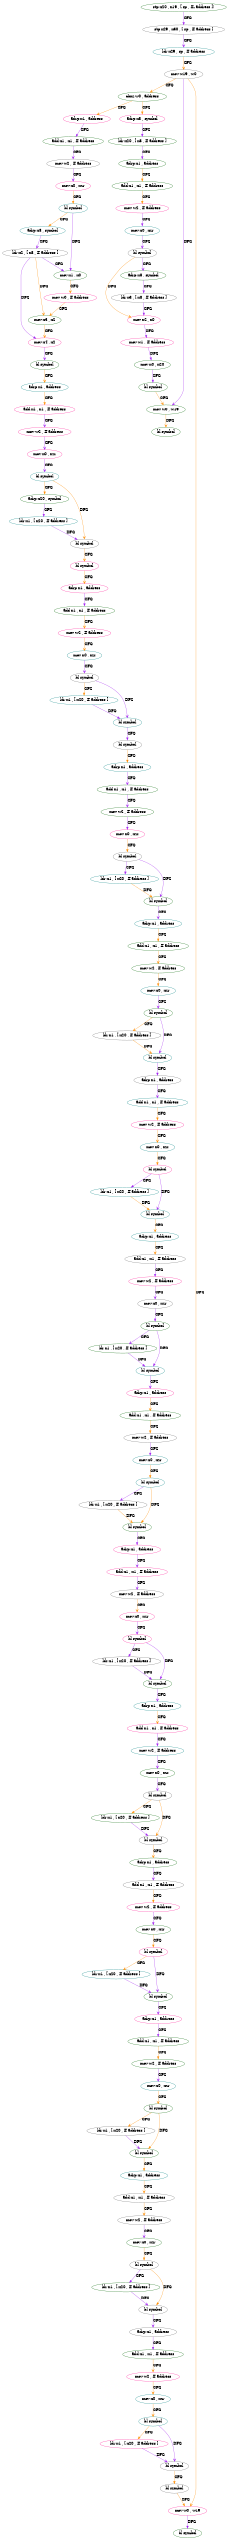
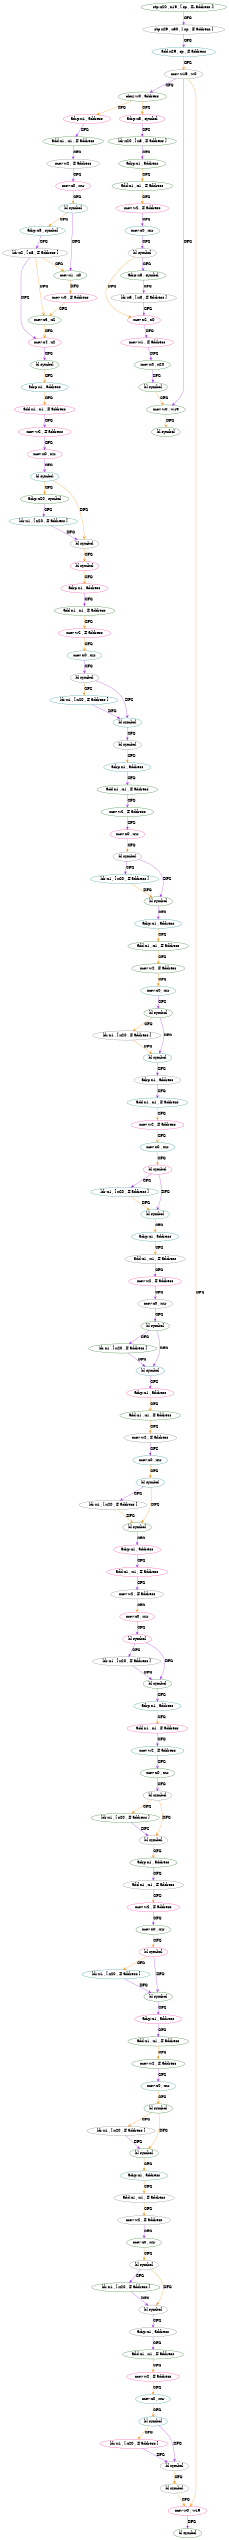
  digraph {
    node [color=darkgreen]
    edge [arrowhead=vee color=purple]
    n1 [label="stp x20 , x19 , [ sp , #- address ]!"]
    n2 [color=gray40 label="stp x29 , x30 , [ sp , # address ]"]
-   n3 [color=teal label="ldr x29 , sp , # address"]
+   n3 [color=teal label="add x29 , sp , # address"]
    n4 [color=gray40 label="mov w19 , w0"]
    n5 [label="cbnz w0 , address"]
    n6 [label="mov w0 , w19"]
    n7 [color=deeppink label="mov w0 , w19"]
    n8 [color=deeppink label="adrp x8 , symbol"]
    n9 [color=deeppink label="adrp x1 , address"]
    n10 [label="bl symbol"]
    n11 [label="bl symbol"]
    n12 [label="ldr x20 , [ x8 , # address ]"]
    n13 [label="add x1 , x1 , # address"]
    n14 [label="adrp x1 , address"]
    n15 [color=gray40 label="mov w2 , # address"]
    n16 [label="add x1 , x1 , # address"]
    n17 [color=deeppink label="mov w2 , # address"]
    n18 [color=teal label="mov x0 , xzr"]
    n19 [color=gray40 label="bl symbol"]
    n20 [label="adrp x8 , symbol"]
    n21 [color=deeppink label="mov x2 , x0"]
    n22 [color=gray40 label="ldr x3 , [ x8 , # address ]"]
    n23 [color=deeppink label="mov w1 , # address"]
    n24 [label="mov x0 , x20"]
    n25 [label="bl symbol"]
    n26 [color=deeppink label="mov x0 , xzr"]
    n27 [color=teal label="bl symbol"]
    n28 [color=teal label="adrp x8 , symbol"]
    n29 [label="mov x1 , x0"]
    n30 [color=gray40 label="ldr x2 , [ x8 , # address ]"]
    n31 [color=deeppink label="mov w0 , # address"]
    n32 [label="mov x3 , x2"]
    n33 [color=deeppink label="mov x4 , x2"]
    n34 [label="bl symbol"]
    n35 [color=teal label="adrp x1 , address"]
    n36 [color=deeppink label="add x1 , x1 , # address"]
    n37 [color=deeppink label="mov w2 , # address"]
    n38 [color=deeppink label="mov x0 , xzr"]
    n39 [color=teal label="bl symbol"]
    n40 [label="adrp x20 , symbol"]
    n41 [color=gray40 label="bl symbol"]
    n42 [color=teal label="ldr x1 , [ x20 , # address ]"]
    n43 [color=deeppink label="bl symbol"]
    n44 [color=deeppink label="adrp x1 , address"]
    n45 [label="add x1 , x1 , # address"]
    n46 [color=deeppink label="mov w2 , # address"]
    n47 [color=teal label="mov x0 , xzr"]
    n48 [color=gray40 label="bl symbol"]
    n49 [color=teal label="ldr x1 , [ x20 , # address ]"]
    n50 [color=teal label="bl symbol"]
    n51 [color=gray40 label="bl symbol"]
    n52 [color=teal label="adrp x1 , address"]
    n53 [label="add x1 , x1 , # address"]
    n54 [label="mov w2 , # address"]
    n55 [color=deeppink label="mov x0 , xzr"]
    n56 [color=gray40 label="bl symbol"]
    n57 [color=teal label="ldr x1 , [ x20 , # address ]"]
    n58 [label="bl symbol"]
    n59 [color=teal label="adrp x1 , address"]
    n60 [label="add x1 , x1 , # address"]
    n61 [label="mov w2 , # address"]
    n62 [color=teal label="mov x0 , xzr"]
    n63 [label="bl symbol"]
    n64 [color=gray40 label="ldr x1 , [ x20 , # address ]"]
    n65 [color=teal label="bl symbol"]
    n66 [color=gray40 label="adrp x1 , address"]
    n67 [color=teal label="add x1 , x1 , # address"]
    n68 [color=deeppink label="mov w2 , # address"]
    n69 [color=teal label="mov x0 , xzr"]
    n70 [color=deeppink label="bl symbol"]
    n71 [color=teal label="ldr x1 , [ x20 , # address ]"]
    n72 [color=teal label="bl symbol"]
    n73 [color=teal label="adrp x1 , address"]
    n74 [color=gray40 label="add x1 , x1 , # address"]
    n75 [color=deeppink label="mov w2 , # address"]
    n76 [color=gray40 label="mov x0 , xzr"]
    n77 [label="bl symbol"]
    n78 [label="ldr x1 , [ x20 , # address ]"]
    n79 [color=teal label="bl symbol"]
    n80 [color=deeppink label="adrp x1 , address"]
    n81 [label="add x1 , x1 , # address"]
    n82 [color=gray40 label="mov w2 , # address"]
    n83 [color=teal label="mov x0 , xzr"]
    n84 [color=teal label="bl symbol"]
    n85 [color=gray40 label="ldr x1 , [ x20 , # address ]"]
    n86 [label="bl symbol"]
    n87 [color=deeppink label="adrp x1 , address"]
    n88 [color=deeppink label="add x1 , x1 , # address"]
    n89 [color=gray40 label="mov w2 , # address"]
    n90 [color=deeppink label="mov x0 , xzr"]
    n91 [color=deeppink label="bl symbol"]
    n92 [color=gray40 label="ldr x1 , [ x20 , # address ]"]
    n93 [label="bl symbol"]
    n94 [color=teal label="adrp x1 , address"]
    n95 [color=deeppink label="add x1 , x1 , # address"]
    n96 [color=teal label="mov w2 , # address"]
    n97 [label="mov x0 , xzr"]
    n98 [color=gray40 label="bl symbol"]
    n99 [label="ldr x1 , [ x20 , # address ]"]
    n100 [color=gray40 label="bl symbol"]
    n101 [label="adrp x1 , address"]
    n102 [color=gray40 label="add x1 , x1 , # address"]
    n103 [color=deeppink label="mov w2 , # address"]
    n104 [label="mov x0 , xzr"]
    n105 [color=deeppink label="bl symbol"]
    n106 [color=teal label="ldr x1 , [ x20 , # address ]"]
    n107 [label="bl symbol"]
    n108 [color=deeppink label="adrp x1 , address"]
    n109 [label="add x1 , x1 , # address"]
    n110 [label="mov w2 , # address"]
    n111 [color=teal label="mov x0 , xzr"]
    n112 [label="bl symbol"]
    n113 [color=gray40 label="ldr x1 , [ x20 , # address ]"]
    n114 [label="bl symbol"]
    n115 [color=teal label="adrp x1 , address"]
    n116 [color=gray40 label="add x1 , x1 , # address"]
    n117 [color=gray40 label="mov w2 , # address"]
    n118 [label="mov x0 , xzr"]
    n119 [color=gray40 label="bl symbol"]
    n120 [label="ldr x1 , [ x20 , # address ]"]
    n121 [color=gray40 label="bl symbol"]
    n122 [color=gray40 label="adrp x1 , address"]
    n123 [label="add x1 , x1 , # address"]
    n124 [color=deeppink label="mov w2 , # address"]
    n125 [color=teal label="mov x0 , xzr"]
    n126 [color=teal label="bl symbol"]
    n127 [color=deeppink label="ldr x1 , [ x20 , # address ]"]
    n128 [color=gray40 label="bl symbol"]
    n129 [color=gray40 label="bl symbol"]
    n1 -> n2 [arrowhead=normal label=CFG]
    n2 -> n3 [label=CFG]
    n3 -> n4 [color=darkorange label=CFG]
-   n4 -> n5 [color=darkorange label=CFG]
+   n4 -> n5 [label=CFG]
    n4 -> n6 [label=DFG]
    n4 -> n7 [color=darkorange label=DFG]
    n5 -> n8 [arrowhead=normal color=darkorange label=CFG]
    n5 -> n9 [color=darkorange label=CFG]
    n6 -> n10 [color=darkorange label=DFG]
    n7 -> n11 [arrowhead=normal label=DFG]
    n8 -> n12 [arrowhead=normal label=CFG]
    n9 -> n13 [arrowhead=normal label=CFG]
    n12 -> n14 [arrowhead=normal label=CFG]
    n13 -> n15 [label=CFG]
    n14 -> n16 [arrowhead=normal color=darkorange label=CFG]
    n15 -> n26 [label=CFG]
    n16 -> n17 [arrowhead=normal color=darkorange label=CFG]
    n17 -> n18 [arrowhead=normal label=CFG]
    n18 -> n19 [label=CFG]
    n19 -> n20 [label=CFG]
    n19 -> n21 [color=darkorange label=DFG]
    n20 -> n22 [arrowhead=normal label=CFG]
    n21 -> n23 [arrowhead=normal label=CFG]
    n22 -> n21 [arrowhead=normal label=CFG]
    n23 -> n24 [arrowhead=normal label=DFG]
    n24 -> n25 [arrowhead=normal label=CFG]
    n25 -> n6 [color=darkorange label=CFG]
    n26 -> n27 [arrowhead=normal color=darkorange label=CFG]
    n27 -> n28 [arrowhead=normal color=darkorange label=CFG]
    n27 -> n29 [arrowhead=normal label=DFG]
    n28 -> n30 [label=CFG]
-   n29 -> n31 [color=darkorange label=CFG]
-   n30 -> n29 [arrowhead=normal label=CFG]
+   n29 -> n31 [color=darkorange label=DFG]
+   n30 -> n29 [arrowhead=normal color=darkorange label=CFG]
    n30 -> n32 [color=darkorange label=DFG]
    n30 -> n33 [arrowhead=normal label=DFG]
    n31 -> n32 [color=darkorange label=CFG]
    n32 -> n33 [color=darkorange label=CFG]
    n33 -> n34 [label=CFG]
    n34 -> n35 [color=darkorange label=CFG]
    n35 -> n36 [arrowhead=normal color=darkorange label=CFG]
    n36 -> n37 [label=CFG]
    n37 -> n38 [label=CFG]
    n38 -> n39 [label=CFG]
    n39 -> n40 [arrowhead=normal color=darkorange label=CFG]
    n39 -> n41 [color=darkorange label=DFG]
    n40 -> n42 [arrowhead=normal label=CFG]
    n41 -> n43 [color=darkorange label=CFG]
    n42 -> n41 [arrowhead=normal label=DFG]
    n43 -> n44 [color=darkorange label=CFG]
    n44 -> n45 [arrowhead=normal label=CFG]
    n45 -> n46 [color=darkorange label=CFG]
    n46 -> n47 [color=darkorange label=CFG]
    n47 -> n48 [label=CFG]
    n48 -> n49 [arrowhead=normal color=darkorange label=CFG]
    n48 -> n50 [label=DFG]
    n49 -> n50 [arrowhead=normal label=DFG]
    n50 -> n51 [arrowhead=normal label=CFG]
    n51 -> n52 [arrowhead=normal color=darkorange label=CFG]
    n52 -> n53 [label=CFG]
    n53 -> n54 [label=CFG]
    n54 -> n55 [arrowhead=normal label=CFG]
    n55 -> n56 [arrowhead=normal color=darkorange label=CFG]
    n56 -> n57 [arrowhead=normal label=CFG]
    n56 -> n58 [label=DFG]
    n57 -> n58 [color=darkorange label=DFG]
    n58 -> n59 [label=CFG]
    n59 -> n60 [arrowhead=normal color=darkorange label=CFG]
    n60 -> n61 [color=darkorange label=CFG]
    n61 -> n62 [arrowhead=normal color=darkorange label=CFG]
    n62 -> n63 [label=CFG]
    n63 -> n64 [color=darkorange label=CFG]
    n63 -> n65 [label=DFG]
    n64 -> n65 [color=darkorange label=DFG]
    n65 -> n66 [arrowhead=normal label=CFG]
    n66 -> n67 [label=CFG]
    n67 -> n68 [arrowhead=normal color=darkorange label=CFG]
    n68 -> n69 [color=darkorange label=CFG]
    n69 -> n70 [arrowhead=normal color=darkorange label=CFG]
    n70 -> n71 [arrowhead=normal label=CFG]
    n70 -> n72 [label=DFG]
    n71 -> n72 [arrowhead=normal color=darkorange label=DFG]
    n72 -> n73 [color=darkorange label=CFG]
    n73 -> n74 [color=darkorange label=CFG]
    n74 -> n75 [arrowhead=normal label=CFG]
    n75 -> n76 [label=CFG]
    n76 -> n77 [arrowhead=normal label=CFG]
    n77 -> n78 [label=CFG]
    n77 -> n79 [arrowhead=normal label=DFG]
    n78 -> n79 [arrowhead=normal label=DFG]
    n79 -> n80 [label=CFG]
    n80 -> n81 [color=darkorange label=CFG]
    n81 -> n82 [arrowhead=normal color=darkorange label=CFG]
    n82 -> n83 [arrowhead=normal label=CFG]
    n83 -> n84 [arrowhead=normal color=darkorange label=CFG]
    n84 -> n85 [label=CFG]
    n84 -> n86 [arrowhead=normal color=darkorange label=DFG]
    n85 -> n86 [color=darkorange label=DFG]
    n86 -> n87 [arrowhead=normal label=CFG]
    n87 -> n88 [label=CFG]
    n88 -> n89 [label=CFG]
    n89 -> n90 [color=darkorange label=CFG]
    n90 -> n91 [label=CFG]
    n91 -> n92 [arrowhead=normal label=CFG]
    n91 -> n93 [arrowhead=normal label=DFG]
    n92 -> n93 [arrowhead=normal label=DFG]
    n93 -> n94 [label=CFG]
    n94 -> n95 [color=darkorange label=CFG]
    n95 -> n96 [arrowhead=normal label=CFG]
    n96 -> n97 [label=CFG]
    n97 -> n98 [label=CFG]
    n98 -> n99 [arrowhead=normal color=darkorange label=CFG]
    n98 -> n100 [color=darkorange label=DFG]
    n99 -> n100 [arrowhead=normal label=DFG]
    n100 -> n101 [color=darkorange label=CFG]
    n101 -> n102 [label=CFG]
    n102 -> n103 [arrowhead=normal color=darkorange label=CFG]
    n103 -> n104 [arrowhead=normal label=CFG]
    n104 -> n105 [arrowhead=normal color=darkorange label=CFG]
    n105 -> n106 [color=darkorange label=CFG]
    n105 -> n107 [label=DFG]
    n106 -> n107 [label=DFG]
    n107 -> n108 [label=CFG]
    n108 -> n109 [arrowhead=normal label=CFG]
    n109 -> n110 [arrowhead=normal color=darkorange label=CFG]
    n110 -> n111 [label=CFG]
    n111 -> n112 [color=darkorange label=CFG]
    n112 -> n113 [color=darkorange label=CFG]
    n112 -> n114 [arrowhead=normal color=darkorange label=DFG]
    n113 -> n114 [label=DFG]
    n114 -> n115 [arrowhead=normal color=darkorange label=CFG]
    n115 -> n116 [color=darkorange label=CFG]
    n116 -> n117 [color=darkorange label=CFG]
    n117 -> n118 [label=CFG]
    n118 -> n119 [arrowhead=normal color=darkorange label=CFG]
    n119 -> n120 [arrowhead=normal label=CFG]
    n119 -> n121 [arrowhead=normal color=darkorange label=DFG]
    n120 -> n121 [label=DFG]
    n121 -> n122 [label=CFG]
    n122 -> n123 [arrowhead=normal label=CFG]
    n123 -> n124 [color=darkorange label=CFG]
    n124 -> n125 [color=darkorange label=CFG]
    n125 -> n126 [color=darkorange label=CFG]
    n126 -> n127 [arrowhead=normal color=darkorange label=CFG]
    n126 -> n128 [label=DFG]
    n127 -> n128 [label=DFG]
    n128 -> n129 [arrowhead=normal color=darkorange label=CFG]
    n129 -> n7 [arrowhead=normal color=darkorange label=CFG]
  }
